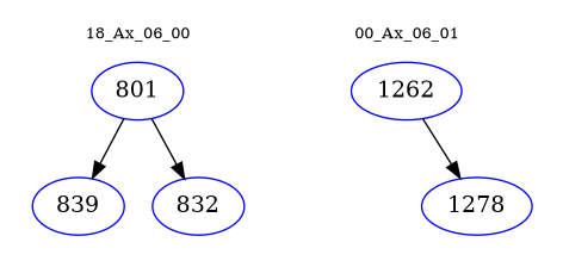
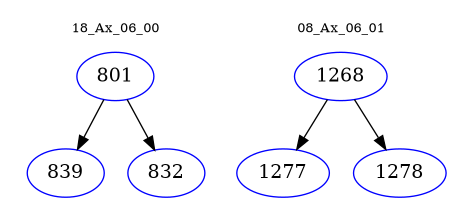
  digraph {
    node [color=blue]
    edge [color=black]
    n1 [label=801]
    n2 [label=839]
    n3 [label=832]
-   n4 [label=1262]
+   n4 [label=1268]
+   n5 [label=1277]
    n6 [label=1278]
    subgraph cluster_1 {
      color=white
      fontsize=10
      label="18_Ax_06_00"
      n1
      n2
      n3
    }
    subgraph cluster_2 {
      color=white
      fontsize=10
-     label="00_Ax_06_01"
+     label="08_Ax_06_01"
      n4
+     n5
      n6
    }
    n1 -> n2
    n1 -> n3
+   n4 -> n5
    n4 -> n6
  }
